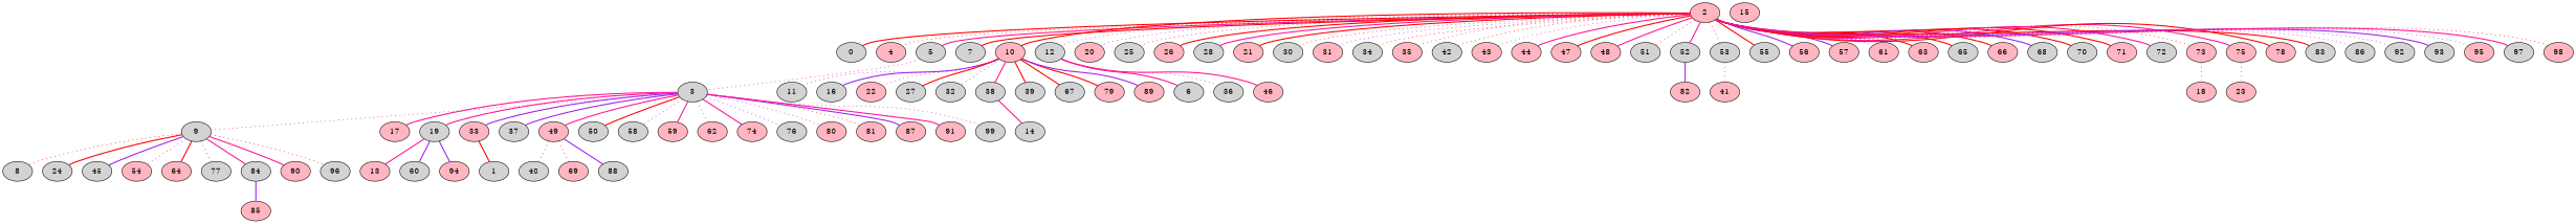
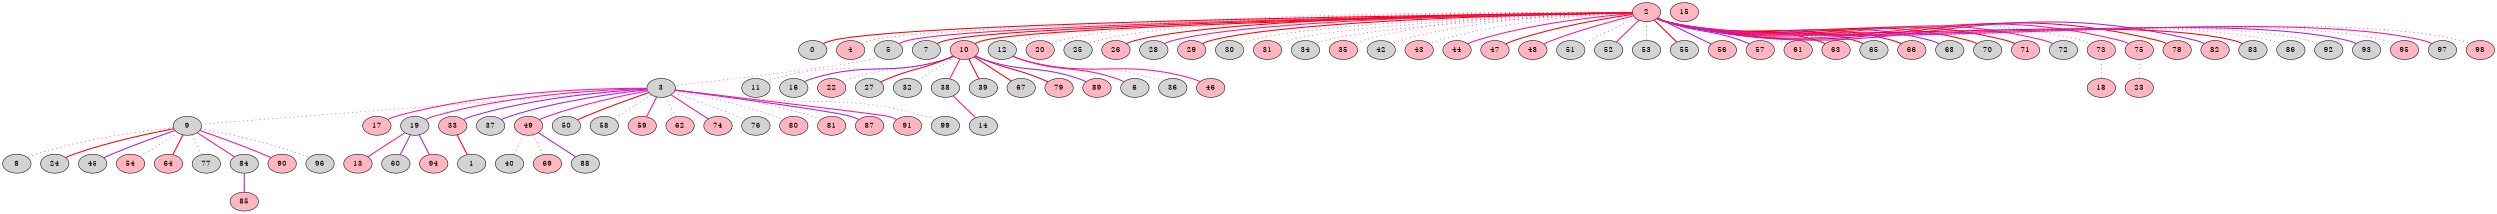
  graph {
    node [fillcolor=lightgrey style=filled]
    edge [color=red style=bold]
    2 [fillcolor=lightpink]
    0
    4 [fillcolor=lightpink]
    5
    7
    10 [fillcolor=lightpink]
    12
    20 [fillcolor=lightpink]
    25
    26 [fillcolor=lightpink]
    28
-   29 [fillcolor=lightpink label=21]
+   29 [fillcolor=lightpink]
    30
    31 [fillcolor=lightpink]
    34
    35 [fillcolor=lightpink]
    42
    43 [fillcolor=lightpink]
    44 [fillcolor=lightpink]
    47 [fillcolor=lightpink]
    48 [fillcolor=lightpink]
    51
    52
    53
    55
    56 [fillcolor=lightpink]
    57 [fillcolor=lightpink]
    61 [fillcolor=lightpink]
    63 [fillcolor=lightpink]
    65
    66 [fillcolor=lightpink]
    68
    70
    71 [fillcolor=lightpink]
    72
    73 [fillcolor=lightpink]
    75 [fillcolor=lightpink]
    78 [fillcolor=lightpink]
    82 [fillcolor=lightpink]
    83
    86
    92
    93
    95 [fillcolor=lightpink]
    97
    98 [fillcolor=lightpink]
    3
    11
    16
    22 [fillcolor=lightpink]
    27
    32
    38
    39
    67
    79 [fillcolor=lightpink]
    89 [fillcolor=lightpink]
    6
    36
    46 [fillcolor=lightpink]
-   41 [fillcolor=lightpink]
    18 [fillcolor=lightpink]
    23 [fillcolor=lightpink]
    9
    17 [fillcolor=lightpink]
    19
    33 [fillcolor=lightpink]
    37
    49 [fillcolor=lightpink]
    50
    58
    59 [fillcolor=lightpink]
    62 [fillcolor=lightpink]
    74 [fillcolor=lightpink]
    76
    80 [fillcolor=lightpink]
    81 [fillcolor=lightpink]
    87 [fillcolor=lightpink]
    91 [fillcolor=lightpink]
    99
    8
    24
    45
    54 [fillcolor=lightpink]
    64 [fillcolor=lightpink]
    77
    84
    90 [fillcolor=lightpink]
    96
    13 [fillcolor=lightpink]
    60
    94 [fillcolor=lightpink]
    1
    40
    69 [fillcolor=lightpink]
    88
    85 [fillcolor=lightpink]
    14
    15 [fillcolor=lightpink]
    2 -- 0
    2 -- 4 [style=dotted]
    2 -- 5 [color=deeppink]
    2 -- 7
    2 -- 10
    2 -- 12 [color=deeppink style=dotted]
    2 -- 20 [color=purple style=dotted]
    2 -- 25 [style=dotted]
    2 -- 26
    2 -- 28 [color=deeppink]
    2 -- 29
    2 -- 30 [style=dotted]
    2 -- 31 [color=purple style=dotted]
    2 -- 34 [style=dotted]
    2 -- 35 [color=deeppink style=dotted]
    2 -- 42 [style=dotted]
    2 -- 43 [color=deeppink style=dotted]
    2 -- 44 [color=deeppink]
    2 -- 47
    2 -- 48 [color=deeppink]
    2 -- 51 [style=dotted]
    2 -- 52 [color=deeppink]
    2 -- 53 [style=dotted]
    2 -- 55
    2 -- 56 [color=purple]
    2 -- 57 [color=purple]
    2 -- 61 [color=deeppink style=dotted]
    2 -- 63
    2 -- 65
    2 -- 66
    2 -- 68 [color=purple]
    2 -- 70
    2 -- 71
    2 -- 72 [color=deeppink]
    2 -- 73 [style=dotted]
    2 -- 75 [color=deeppink]
    2 -- 78
-   52 -- 82 [color=purple]
+   2 -- 82 [color=purple]
    2 -- 83
    2 -- 86 [color=deeppink style=dotted]
    2 -- 92 [color=purple style=dotted]
    2 -- 93 [color=purple]
    2 -- 95 [color=purple style=dotted]
    2 -- 97 [color=deeppink]
    2 -- 98 [style=dotted]
    5 -- 3 [color=deeppink style=dotted]
    10 -- 11 [color=purple style=dotted]
    10 -- 16 [color=purple]
    10 -- 22 [color=deeppink style=dotted]
    10 -- 27
    10 -- 32 [color=purple style=dotted]
    10 -- 38 [color=deeppink]
    10 -- 39
    10 -- 67
    10 -- 79
    10 -- 89 [color=purple]
    12 -- 6 [color=deeppink]
    12 -- 36 [color=deeppink style=dotted]
    12 -- 46 [color=deeppink]
-   53 -- 41 [color=deeppink style=dotted]
    73 -- 18 [style=dotted]
    75 -- 23 [color=purple style=dotted]
    3 -- 9 [color=deeppink style=dotted]
    3 -- 17 [color=deeppink]
    3 -- 19 [color=deeppink]
    3 -- 33 [color=purple]
    3 -- 37 [color=purple]
    3 -- 49 [color=deeppink]
    3 -- 50
    3 -- 58 [color=purple style=dotted]
    3 -- 59 [color=deeppink]
    3 -- 62 [color=purple style=dotted]
    3 -- 74 [color=deeppink]
    3 -- 76 [color=purple style=dotted]
    3 -- 80 [color=deeppink style=dotted]
    3 -- 81 [style=dotted]
    3 -- 87 [color=purple]
    3 -- 91 [color=deeppink]
    3 -- 99 [color=deeppink style=dotted]
    38 -- 14 [color=deeppink]
    9 -- 8 [style=dotted]
    9 -- 24
    9 -- 45 [color=purple]
    9 -- 54 [color=purple style=dotted]
    9 -- 64
    9 -- 77 [style=dotted]
    9 -- 84 [color=deeppink]
    9 -- 90 [color=deeppink]
    9 -- 96 [style=dotted]
    19 -- 13 [color=deeppink]
    19 -- 60 [color=purple]
    19 -- 94 [color=purple]
    33 -- 1
    49 -- 40 [style=dotted]
    49 -- 69 [style=dotted]
    49 -- 88 [color=purple]
    84 -- 85 [color=purple]
  }
